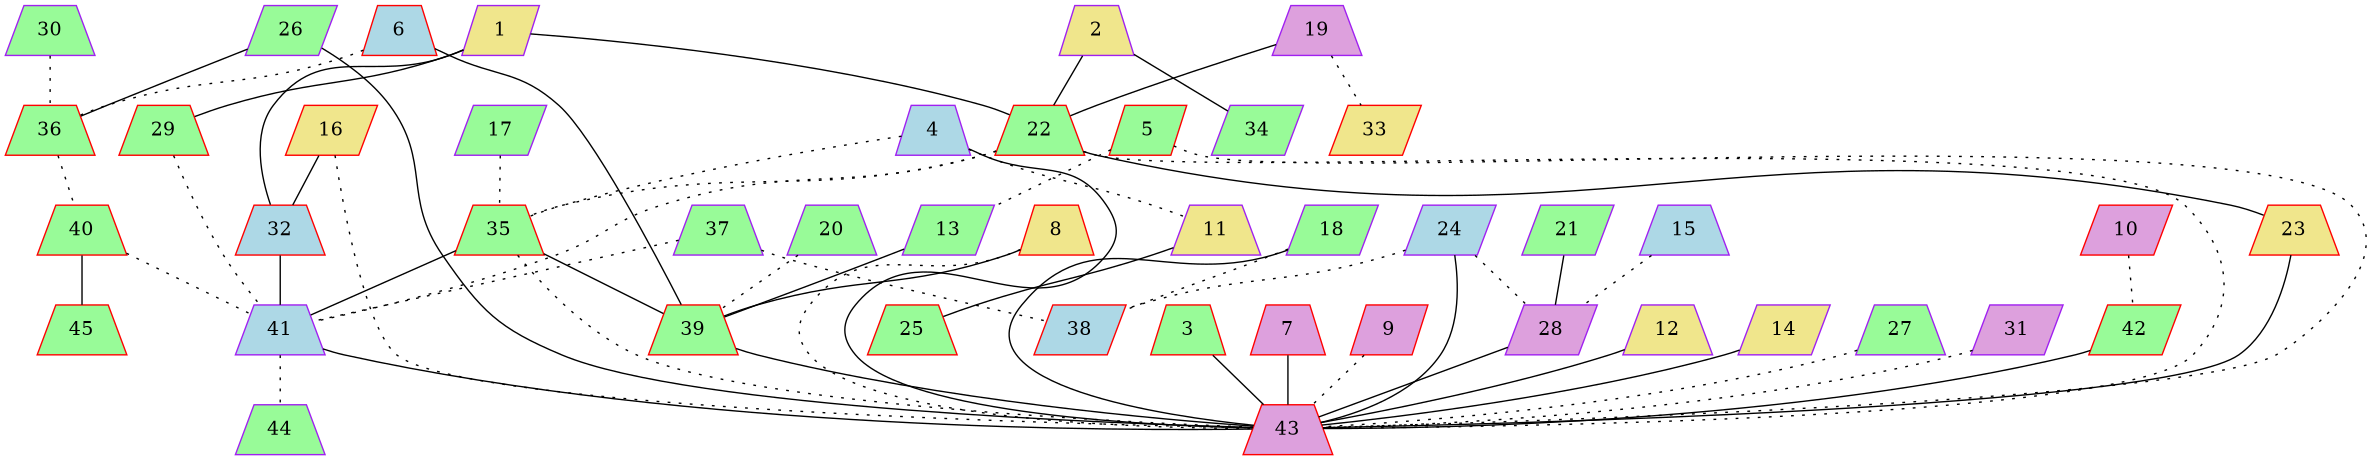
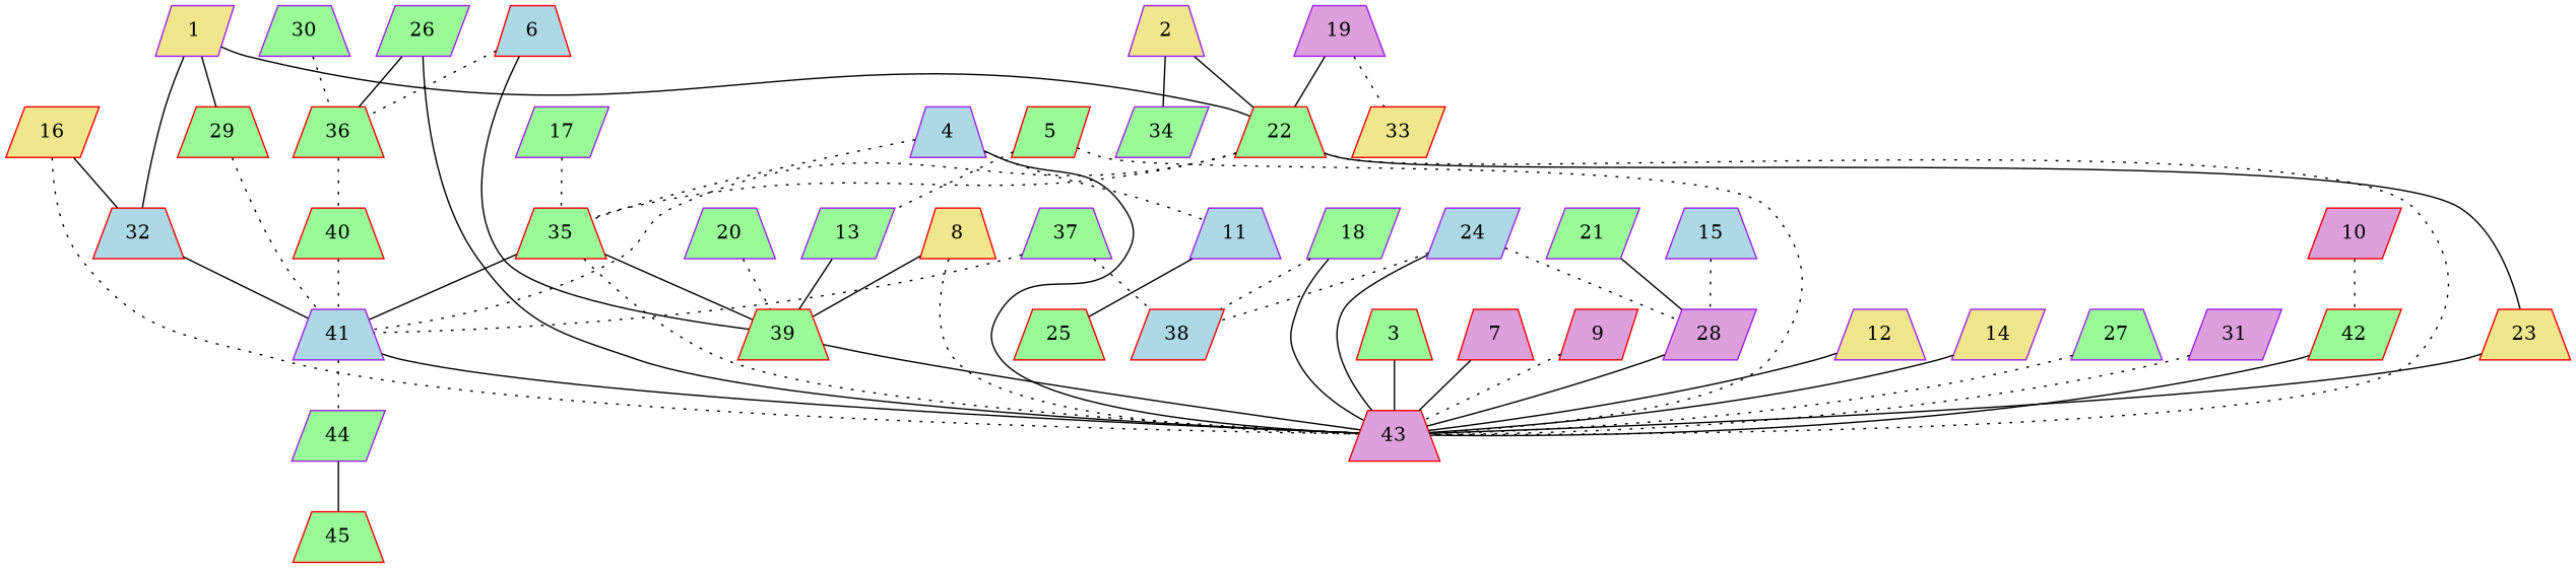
  graph {
    node [color=purple fillcolor=palegreen shape=trapezium style=filled]
    edge [style=solid weight=1.0]
    1 [fillcolor=khaki shape=parallelogram]
    22 [color=red]
    29 [color=red]
    32 [color=red fillcolor=lightblue]
    43 [color=red fillcolor=plum]
    35 [color=red]
    23 [color=red fillcolor=khaki]
    41 [fillcolor=lightblue]
    2 [fillcolor=khaki]
    34 [shape=parallelogram]
    3 [color=red]
    4 [fillcolor=lightblue]
-   11 [fillcolor=khaki]
+   11 [fillcolor=lightblue]
    25 [color=red]
    39 [color=red]
    5 [color=red shape=parallelogram]
    13 [shape=parallelogram]
    6 [color=red fillcolor=lightblue]
    36 [color=red]
    40 [color=red]
    7 [color=red fillcolor=plum]
    8 [color=red fillcolor=khaki]
    9 [color=red fillcolor=plum shape=parallelogram]
    10 [color=red fillcolor=plum shape=parallelogram]
    42 [color=red shape=parallelogram]
    12 [fillcolor=khaki]
    14 [fillcolor=khaki shape=parallelogram]
    15 [fillcolor=lightblue]
    28 [fillcolor=plum shape=parallelogram]
    16 [color=red fillcolor=khaki shape=parallelogram]
    17 [shape=parallelogram]
    18 [shape=parallelogram]
    38 [color=red fillcolor=lightblue shape=parallelogram]
    19 [fillcolor=plum]
    33 [color=red fillcolor=khaki shape=parallelogram]
    20
    21 [shape=parallelogram]
-   44
+   44 [shape=parallelogram]
    24 [fillcolor=lightblue shape=parallelogram]
    26 [shape=parallelogram]
    27
    30
    31 [fillcolor=plum shape=parallelogram]
    37
    45 [color=red]
    1 -- 22
    1 -- 29
    1 -- 32
    22 -- 43 [style=dotted]
    22 -- 35 [style=dotted]
    22 -- 23
    22 -- 41 [style=dotted]
    29 -- 41 [style=dotted]
    32 -- 41
    35 -- 43 [style=dotted]
    35 -- 41
    35 -- 39
    23 -- 43
    41 -- 43 [weight=2.0]
    41 -- 44 [style=dotted]
    2 -- 22
    2 -- 34
    3 -- 43
    4 -- 43
    4 -- 35 [style=dotted]
    4 -- 11 [style=dotted]
    11 -- 25
    39 -- 43
    5 -- 43 [style=dotted]
    5 -- 13 [style=dotted]
    13 -- 39
    6 -- 39
    6 -- 36 [style=dotted]
    36 -- 40 [style=dotted]
    40 -- 41 [style=dotted]
    7 -- 43
    8 -- 43 [style=dotted]
    8 -- 39
    9 -- 43 [style=dotted]
    10 -- 42 [style=dotted]
    42 -- 43
    12 -- 43
    14 -- 43
    15 -- 28 [style=dotted]
    28 -- 43
    16 -- 32
    16 -- 43 [style=dotted]
    17 -- 35 [style=dotted]
    18 -- 43
    18 -- 38 [style=dotted]
    19 -- 22
    19 -- 33 [style=dotted]
    20 -- 39 [style=dotted]
    21 -- 28
-   40 -- 45
+   44 -- 45
    24 -- 43
    24 -- 28 [style=dotted]
    24 -- 38 [style=dotted]
    26 -- 43 [weight=2.0]
    26 -- 36
    27 -- 43 [style=dotted]
    30 -- 36 [style=dotted]
    31 -- 43 [style=dotted]
    37 -- 41 [style=dotted]
    37 -- 38 [style=dotted]
  }
